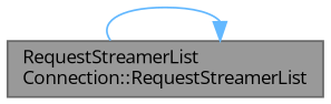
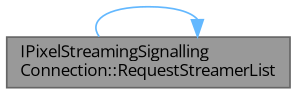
  digraph {
    rankdir=LR
    fontname="Open Sans"
-   n1 [color=gray40 fillcolor=grey60 fontcolor=black fontname="Open Sans" fontsize=10 height=0.2 label="RequestStreamerList\lConnection::RequestStreamerList" shape=box style=filled width=0.4]
+   n1 [color=gray40 fillcolor=grey60 fontcolor=black fontname="Open Sans" fontsize=10 height=0.2 label="IPixelStreamingSignalling\lConnection::RequestStreamerList" shape=box style=filled width=0.4]
    n1 -> n1 [color=steelblue1 fontname="Open Sans" fontsize=10 labelfontname=Helvetica labelfontsize=10 style=solid]
  }
